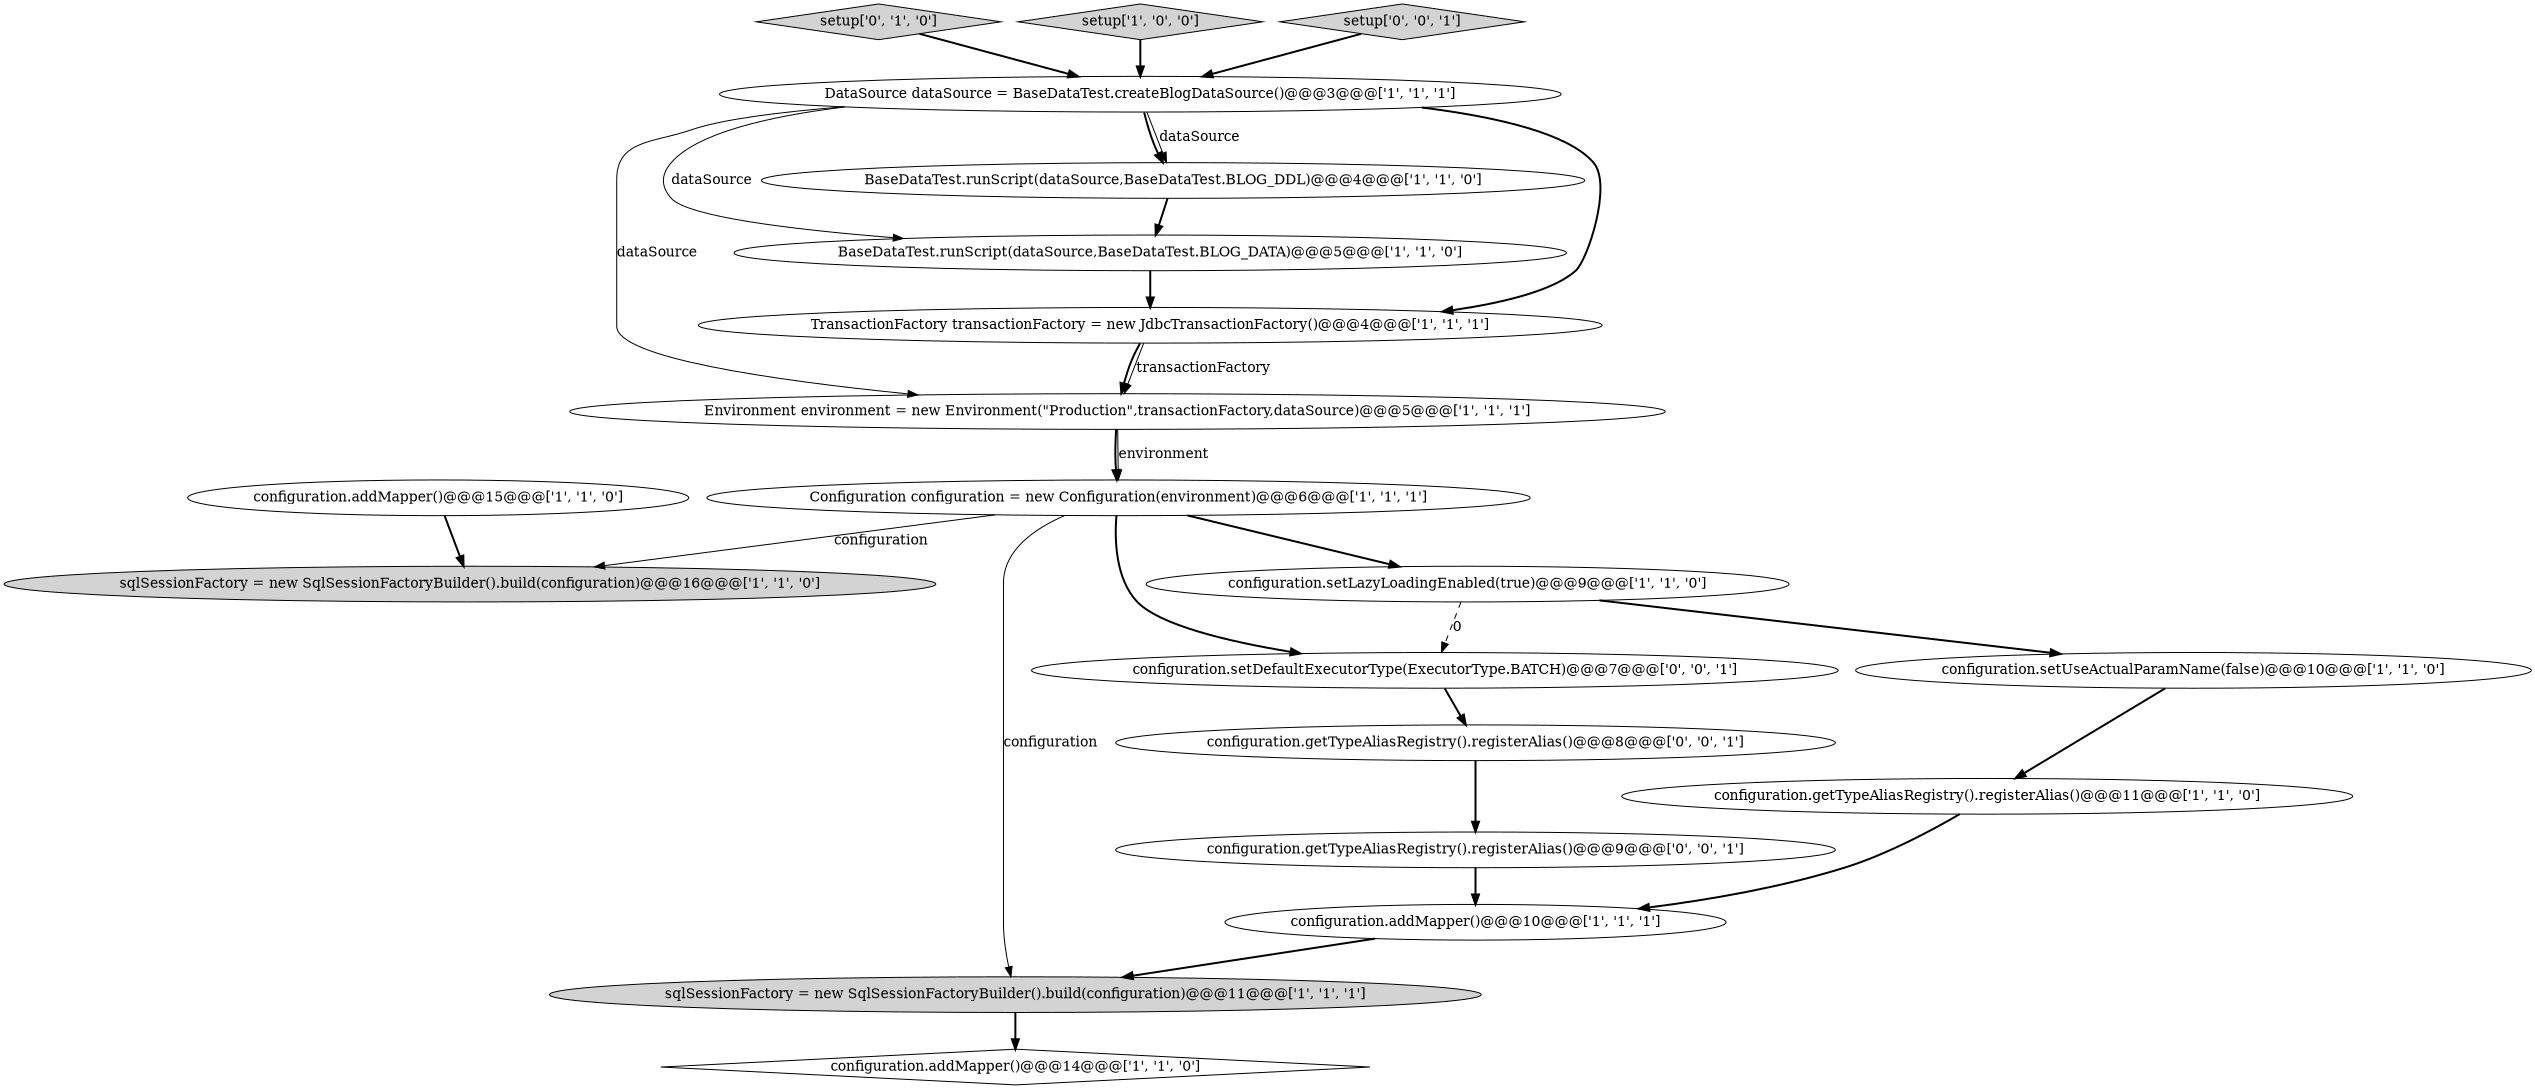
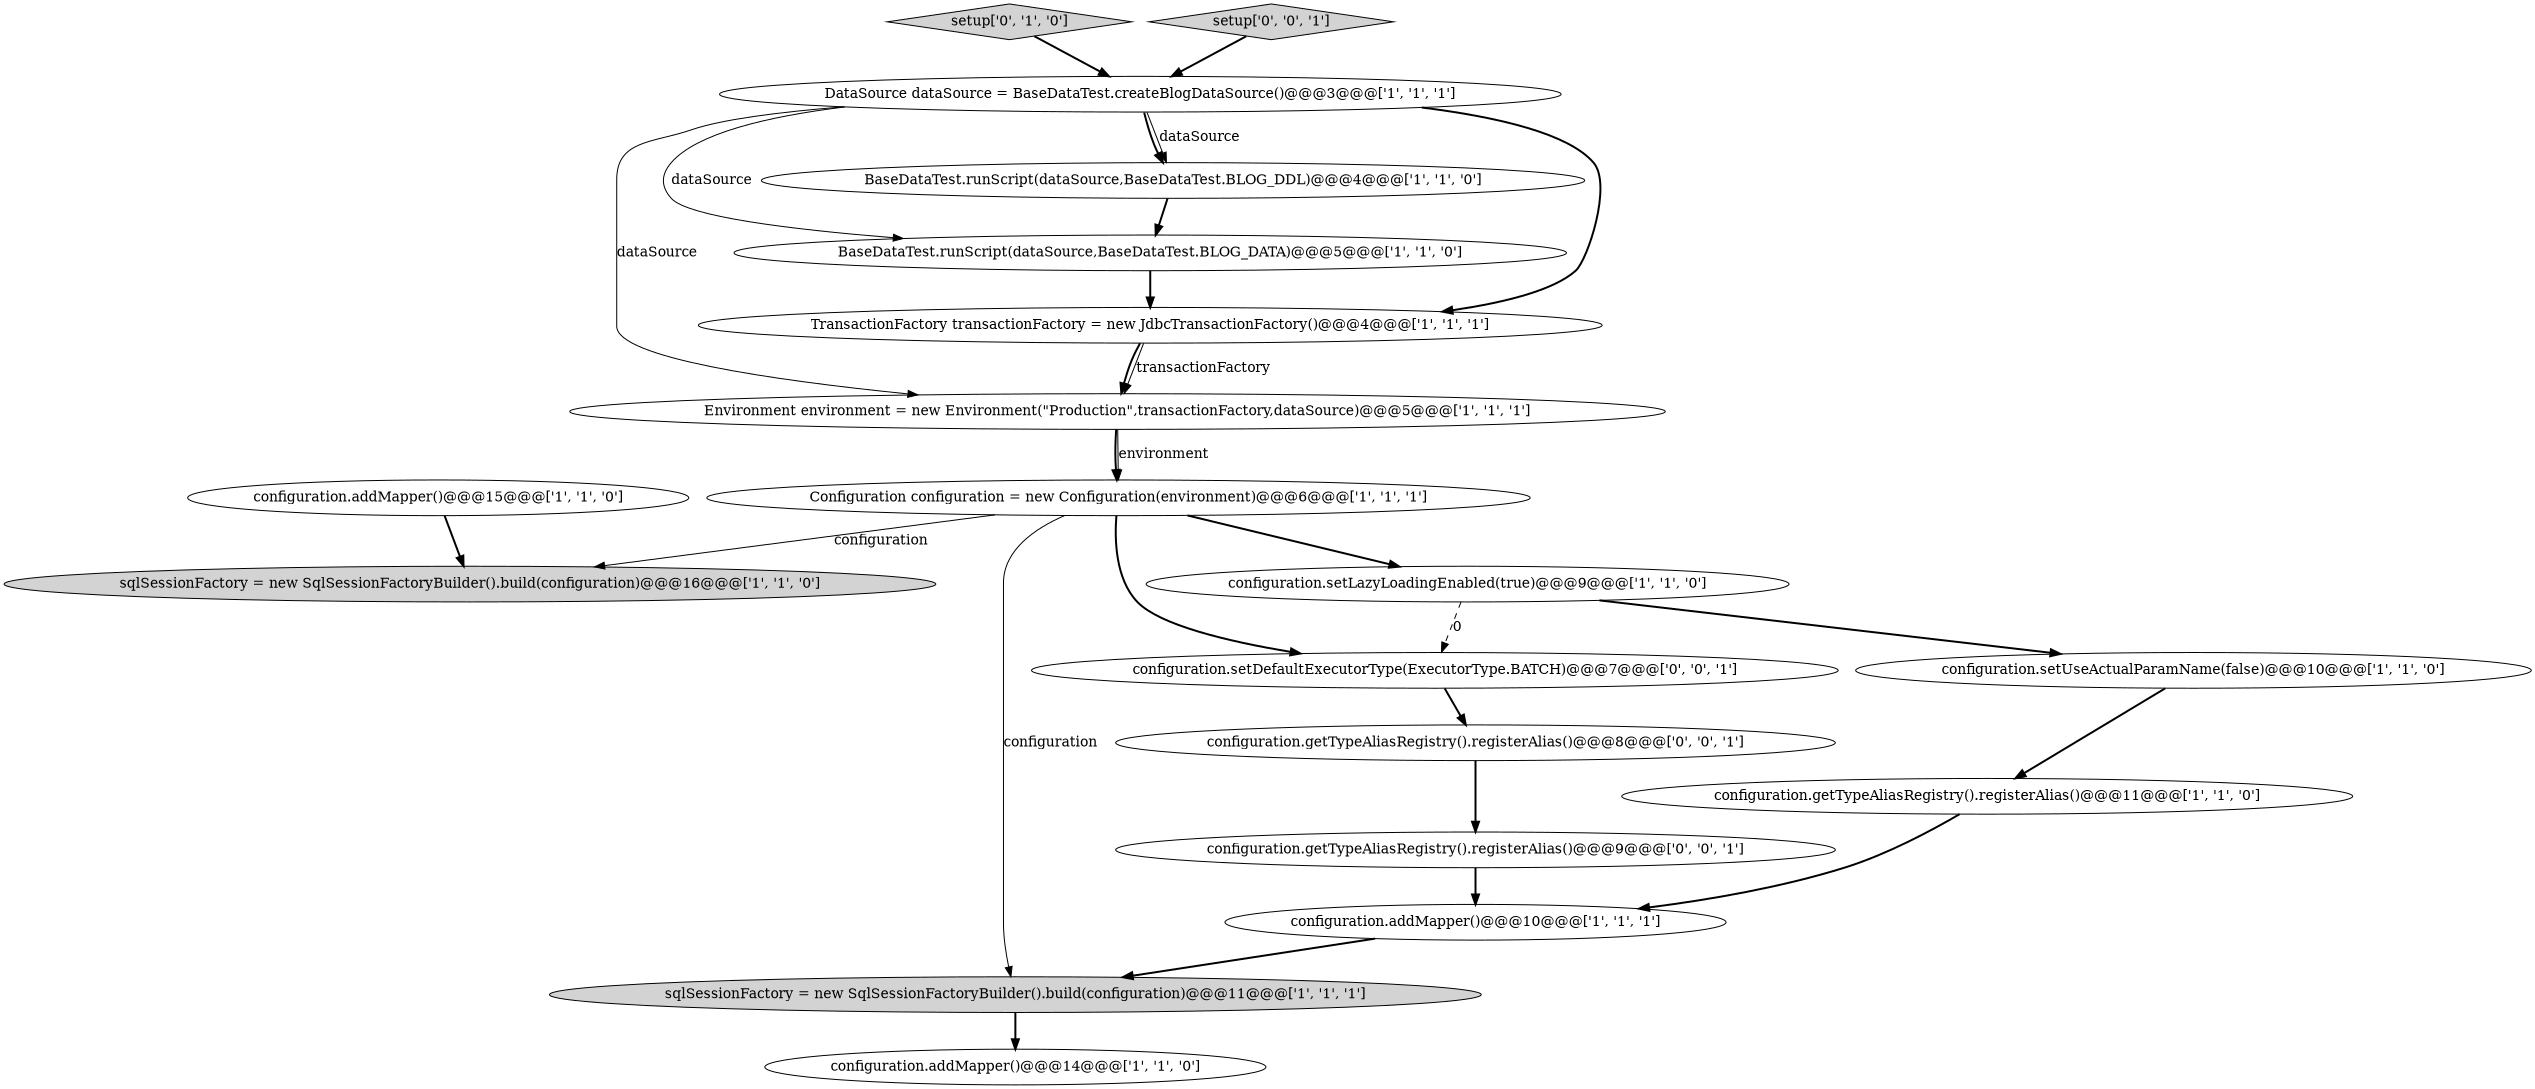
  digraph {
    node [fillcolor=white shape=ellipse style=filled]
    edge [style=bold]
    n1 [label="configuration.setUseActualParamName(false)@@@10@@@['1', '1', '0']"]
    n2 [label="configuration.getTypeAliasRegistry().registerAlias()@@@11@@@['1', '1', '0']"]
    n3 [label="configuration.addMapper()@@@10@@@['1', '1', '1']"]
    n4 [label="configuration.getTypeAliasRegistry().registerAlias()@@@9@@@['0', '0', '1']"]
    n5 [fillcolor=lightgray label="sqlSessionFactory = new SqlSessionFactoryBuilder().build(configuration)@@@11@@@['1', '1', '1']"]
    n6 [fillcolor=lightgray label="setup['0', '1', '0']" shape=diamond]
    n7 [label="DataSource dataSource = BaseDataTest.createBlogDataSource()@@@3@@@['1', '1', '1']"]
    n8 [label="Environment environment = new Environment(\"Production\",transactionFactory,dataSource)@@@5@@@['1', '1', '1']"]
    n9 [label="BaseDataTest.runScript(dataSource,BaseDataTest.BLOG_DATA)@@@5@@@['1', '1', '0']"]
    n10 [label="BaseDataTest.runScript(dataSource,BaseDataTest.BLOG_DDL)@@@4@@@['1', '1', '0']"]
    n11 [label="TransactionFactory transactionFactory = new JdbcTransactionFactory()@@@4@@@['1', '1', '1']"]
    n12 [label="configuration.getTypeAliasRegistry().registerAlias()@@@8@@@['0', '0', '1']"]
    n13 [label="Configuration configuration = new Configuration(environment)@@@6@@@['1', '1', '1']"]
    n14 [fillcolor=lightgray label="sqlSessionFactory = new SqlSessionFactoryBuilder().build(configuration)@@@16@@@['1', '1', '0']"]
    n15 [label="configuration.setDefaultExecutorType(ExecutorType.BATCH)@@@7@@@['0', '0', '1']"]
    n16 [label="configuration.setLazyLoadingEnabled(true)@@@9@@@['1', '1', '0']"]
-   n17 [label="configuration.addMapper()@@@14@@@['1', '1', '0']" shape=diamond]
-   n18 [fillcolor=lightgray label="setup['1', '0', '0']" shape=diamond]
+   n17 [label="configuration.addMapper()@@@14@@@['1', '1', '0']"]
    n19 [label="configuration.addMapper()@@@15@@@['1', '1', '0']"]
    n20 [fillcolor=lightgray label="setup['0', '0', '1']" shape=diamond]
    n1 -> n2
    n2 -> n3
    n3 -> n5
    n4 -> n3
    n5 -> n17
    n6 -> n7
    n7 -> n8 [label=dataSource style=solid]
    n7 -> n9 [label=dataSource style=solid]
    n7 -> n10
    n7 -> n10 [label=dataSource style=solid]
    n7 -> n11
    n8 -> n13
    n8 -> n13 [label=environment style=solid]
    n9 -> n11
    n10 -> n9
    n11 -> n8
    n11 -> n8 [label=transactionFactory style=solid]
    n12 -> n4
    n13 -> n5 [label=configuration style=solid]
    n13 -> n14 [label=configuration style=solid]
    n13 -> n15
    n13 -> n16
    n15 -> n12
    n16 -> n1
    n16 -> n15 [label=0 style=dashed]
-   n18 -> n7
    n19 -> n14
    n20 -> n7
  }
